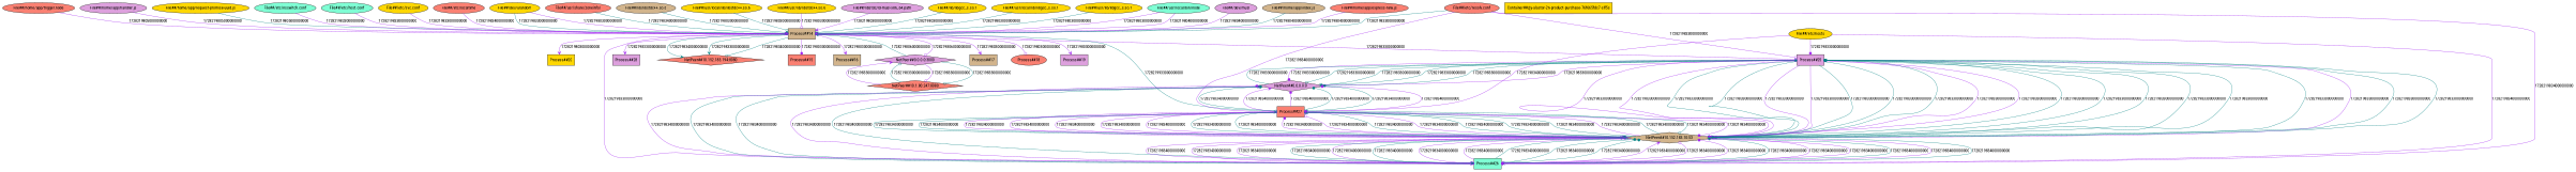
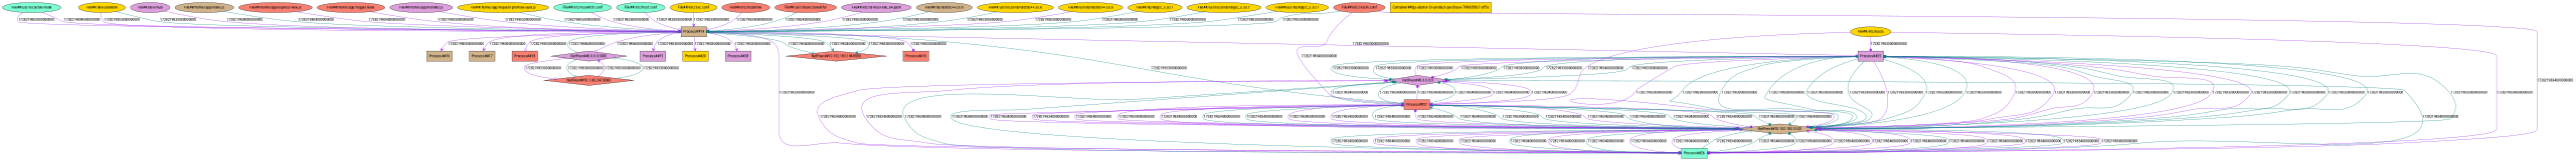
  digraph {
    fontname="Roboto Condensed"
    node [fillcolor=gold fontname="Roboto Condensed" shape=ellipse style=filled]
    edge [arrowhead=dot color=purple fontname="Roboto Condensed"]
-   "File##/etc/ld-musl-x86_64.path" [fillcolor=plum label="File##/libstdc/ld-musl-x86_64.path"]
+   "File##/etc/ld-musl-x86_64.path" [fillcolor=plum]
    "Process##14" [fillcolor=tan shape=box]
    "Process##15" [fillcolor=salmon shape=box]
    "Process##16" [fillcolor=tan shape=box]
    "Process##17" [fillcolor=tan shape=box]
-   "Process##18" [fillcolor=salmon]
+   "Process##18" [fillcolor=salmon shape=box]
    "Process##19" [fillcolor=plum shape=box]
    "Process##20" [shape=box]
    "NetPeer##0.0.0.0:3000" [fillcolor=plum shape=diamond]
    "Process##25" [fillcolor=plum shape=box]
    "Process##26" [fillcolor=aquamarine shape=box]
    "Process##27" [fillcolor=salmon shape=box]
    "Process##28" [fillcolor=plum shape=box]
    "NetPeer##10.152.183.194:8080" [fillcolor=salmon shape=diamond]
    "NetPeer##10.1.80.247:8080" [fillcolor=salmon shape=diamond]
    "NetPeer##0.0.0.0:0" [fillcolor=plum shape=diamond]
    "NetPeer##10.152.183.10:53" [fillcolor=tan shape=diamond]
    "File##/lib/libstdc++.so.6" [fillcolor=tan]
    "File##/usr/local/lib/libstdc++.so.6"
    "File##/usr/lib/libstdc++.so.6"
    "File##/lib/libgcc_s.so.1"
    "File##/usr/local/lib/libgcc_s.so.1"
    "File##/usr/lib/libgcc_s.so.1"
    "File##/usr/local/bin/node" [fillcolor=aquamarine]
    "File##/dev/urandom"
    n26 [fillcolor=plum label="File##/dev/musl"]
    "File##/home/app/index.js" [fillcolor=tan]
    "File##/home/app/express-new.js" [fillcolor=salmon]
    "File##/home/app/trigger.node" [fillcolor=salmon]
    "File##/home/app/handler.js" [fillcolor=plum]
    "File##/home/app/request-promise-uuid.js"
    "File##/etc/resolv.conf" [fillcolor=salmon]
    "File##/etc/nsswitch.conf" [fillcolor=aquamarine]
    "File##/etc/host.conf" [fillcolor=aquamarine]
    "File##/etc/svc.conf"
    "File##/etc/localtime" [fillcolor=salmon]
    "File##/usr/share/zoneinfo/" [fillcolor=salmon]
    "File##/etc/hosts"
    "Container##zjy-alastor-2n-product-purchase-76f665fdc7-slf5s" [shape=box]
    "File##/etc/ld-musl-x86_64.path" -> "Process##14" [arrowhead=vee label=1728219803000000000]
    "Process##14" -> "Process##15" [label=1728219803000000000]
    "Process##14" -> "Process##16" [arrowhead=vee label=1728219803000000000]
    "Process##14" -> "Process##17" [arrowhead=vee label=1728219803000000000]
    "Process##14" -> "Process##18" [arrowhead=odot label=1728219803000000000]
    "Process##14" -> "Process##19" [arrowhead=vee label=1728219803000000000]
    "Process##14" -> "Process##20" [arrowhead=vee label=1728219803000000000]
    "Process##14" -> "NetPeer##0.0.0.0:3000" [arrowhead=odot label=1728219806000000000]
    "Process##14" -> "Process##25" [arrowhead=odot label=1728219833000000000]
    "Process##14" -> "Process##26" [label=1728219833000000000]
    "Process##14" -> "Process##27" [arrowhead=odot color=teal label=1728219933000000000]
    "Process##14" -> "Process##28" [arrowhead=vee label=1728219833000000000]
    "Process##14" -> "NetPeer##10.152.183.194:8080" [arrowhead=vee color=teal label=1728219833000000000]
    "Process##14" -> "NetPeer##10.152.183.194:8080" [arrowhead=odot color=teal label=1728219834000000000]
    "Process##14" -> "NetPeer##10.152.183.194:8080" [arrowhead=vee color=teal label=1728219834000000000]
    "NetPeer##0.0.0.0:3000" -> "Process##14" [arrowhead=vee color=teal label=1728219806000000000]
    "NetPeer##0.0.0.0:3000" -> "NetPeer##10.1.80.247:8080" [arrowhead=odot label=1728219833000000000]
    "NetPeer##0.0.0.0:3000" -> "NetPeer##10.1.80.247:8080" [arrowhead=odot color=teal label=1728219833000000000]
    "Process##25" -> "NetPeer##0.0.0.0:0" [label=1728219833000000000]
    "Process##25" -> "NetPeer##0.0.0.0:0" [arrowhead=odot color=teal label=1728219833000000000]
    "Process##25" -> "NetPeer##0.0.0.0:0" [color=teal label=1728219833000000000]
    "Process##25" -> "NetPeer##0.0.0.0:0" [arrowhead=odot color=teal label=1728219833000000000]
    "Process##25" -> "NetPeer##0.0.0.0:0" [color=teal label=1728219833000000000]
    "Process##25" -> "NetPeer##10.152.183.10:53" [color=teal label=1728219833000000000]
    "Process##25" -> "NetPeer##10.152.183.10:53" [arrowhead=odot label=1728219833000000000]
    "Process##25" -> "NetPeer##10.152.183.10:53" [arrowhead=vee color=teal label=1728219833000000000]
    "Process##25" -> "NetPeer##10.152.183.10:53" [label=1728219833000000000]
    "Process##25" -> "NetPeer##10.152.183.10:53" [label=1728219833000000000]
    "Process##25" -> "NetPeer##10.152.183.10:53" [label=1728219833000000000]
    "Process##25" -> "NetPeer##10.152.183.10:53" [color=teal label=1728219833000000000]
    "Process##25" -> "NetPeer##10.152.183.10:53" [arrowhead=vee color=teal label=1728219833000000000]
    "Process##25" -> "NetPeer##10.152.183.10:53" [arrowhead=odot color=teal label=1728219833000000000]
    "Process##25" -> "NetPeer##10.152.183.10:53" [label=1728219833000000000]
    "Process##26" -> "NetPeer##0.0.0.0:0" [arrowhead=vee color=teal label=1728219834000000000]
    "Process##26" -> "NetPeer##0.0.0.0:0" [arrowhead=odot color=teal label=1728219834000000000]
    "Process##26" -> "NetPeer##0.0.0.0:0" [arrowhead=odot color=teal label=1728219834000000000]
    "Process##26" -> "NetPeer##0.0.0.0:0" [label=1728219834000000000]
    "Process##26" -> "NetPeer##0.0.0.0:0" [arrowhead=vee label=1728219834000000000]
    "Process##26" -> "NetPeer##10.152.183.10:53" [arrowhead=vee color=teal label=1728219834000000000]
    "Process##26" -> "NetPeer##10.152.183.10:53" [arrowhead=vee label=1728219834000000000]
    "Process##26" -> "NetPeer##10.152.183.10:53" [arrowhead=odot label=1728219834000000000]
    "Process##26" -> "NetPeer##10.152.183.10:53" [arrowhead=odot color=teal label=1728219834000000000]
    "Process##26" -> "NetPeer##10.152.183.10:53" [color=teal label=1728219834000000000]
    "Process##26" -> "NetPeer##10.152.183.10:53" [color=teal label=1728219834000000000]
    "Process##26" -> "NetPeer##10.152.183.10:53" [arrowhead=vee label=1728219834000000000]
    "Process##26" -> "NetPeer##10.152.183.10:53" [arrowhead=odot label=1728219834000000000]
    "Process##26" -> "NetPeer##10.152.183.10:53" [label=1728219834000000000]
    "Process##26" -> "NetPeer##10.152.183.10:53" [color=teal label=1728219834000000000]
    "Process##27" -> "NetPeer##0.0.0.0:0" [label=1728219834000000000]
    "Process##27" -> "NetPeer##0.0.0.0:0" [color=teal label=1728219834000000000]
    "Process##27" -> "NetPeer##0.0.0.0:0" [arrowhead=vee label=1728219834000000000]
    "Process##27" -> "NetPeer##0.0.0.0:0" [label=1728219834000000000]
    "Process##27" -> "NetPeer##0.0.0.0:0" [color=teal label=1728219834000000000]
    "Process##27" -> "NetPeer##10.152.183.10:53" [arrowhead=odot color=teal label=1728219834000000000]
    "Process##27" -> "NetPeer##10.152.183.10:53" [label=1728219834000000000]
    "Process##27" -> "NetPeer##10.152.183.10:53" [color=teal label=1728219834000000000]
    "Process##27" -> "NetPeer##10.152.183.10:53" [arrowhead=vee color=teal label=1728219834000000000]
    "Process##27" -> "NetPeer##10.152.183.10:53" [label=1728219834000000000]
    "Process##27" -> "NetPeer##10.152.183.10:53" [arrowhead=vee label=1728219834000000000]
    "Process##27" -> "NetPeer##10.152.183.10:53" [arrowhead=odot label=1728219834000000000]
    "Process##27" -> "NetPeer##10.152.183.10:53" [label=1728219834000000000]
    "Process##27" -> "NetPeer##10.152.183.10:53" [arrowhead=vee label=1728219834000000000]
    "Process##27" -> "NetPeer##10.152.183.10:53" [color=teal label=1728219834000000000]
    "NetPeer##10.1.80.247:8080" -> "NetPeer##0.0.0.0:3000" [arrowhead=vee label=1728219833000000000]
    "NetPeer##10.1.80.247:8080" -> "NetPeer##0.0.0.0:3000" [arrowhead=odot color=teal label=1728219833000000000]
    "NetPeer##0.0.0.0:0" -> "Process##25" [color=teal label=1728219833000000000]
    "NetPeer##0.0.0.0:0" -> "Process##25" [arrowhead=odot label=1728219833000000000]
    "NetPeer##0.0.0.0:0" -> "Process##27" [arrowhead=vee color=teal label=1728219834000000000]
    "NetPeer##10.152.183.10:53" -> "Process##25" [arrowhead=vee color=teal label=1728219833000000000]
    "NetPeer##10.152.183.10:53" -> "Process##25" [color=teal label=1728219833000000000]
    "NetPeer##10.152.183.10:53" -> "Process##25" [arrowhead=odot label=1728219833000000000]
    "NetPeer##10.152.183.10:53" -> "Process##25" [arrowhead=odot label=1728219833000000000]
    "NetPeer##10.152.183.10:53" -> "Process##25" [arrowhead=odot color=teal label=1728219833000000000]
    "NetPeer##10.152.183.10:53" -> "Process##25" [color=teal label=1728219833000000000]
    "NetPeer##10.152.183.10:53" -> "Process##25" [color=teal label=1728219833000000000]
    "NetPeer##10.152.183.10:53" -> "Process##25" [color=teal label=1728219833000000000]
    "NetPeer##10.152.183.10:53" -> "Process##25" [arrowhead=odot color=teal label=1728219833000000000]
    "NetPeer##10.152.183.10:53" -> "Process##25" [arrowhead=odot color=teal label=1728219833000000000]
    "NetPeer##10.152.183.10:53" -> "Process##26" [arrowhead=vee label=1728219834000000000]
    "NetPeer##10.152.183.10:53" -> "Process##26" [label=1728219834000000000]
    "NetPeer##10.152.183.10:53" -> "Process##26" [arrowhead=vee label=1728219834000000000]
    "NetPeer##10.152.183.10:53" -> "Process##26" [arrowhead=vee color=teal label=1728219834000000000]
    "NetPeer##10.152.183.10:53" -> "Process##26" [arrowhead=odot label=1728219834000000000]
    "NetPeer##10.152.183.10:53" -> "Process##26" [arrowhead=odot color=teal label=1728219834000000000]
    "NetPeer##10.152.183.10:53" -> "Process##26" [arrowhead=vee label=1728219834000000000]
    "NetPeer##10.152.183.10:53" -> "Process##26" [arrowhead=vee label=1728219834000000000]
    "NetPeer##10.152.183.10:53" -> "Process##26" [label=1728219834000000000]
    "NetPeer##10.152.183.10:53" -> "Process##26" [arrowhead=vee color=teal label=1728219834000000000]
    "NetPeer##10.152.183.10:53" -> "Process##27" [arrowhead=vee color=teal label=1728219834000000000]
    "NetPeer##10.152.183.10:53" -> "Process##27" [label=1728219834000000000]
    "NetPeer##10.152.183.10:53" -> "Process##27" [arrowhead=odot label=1728219834000000000]
    "NetPeer##10.152.183.10:53" -> "Process##27" [arrowhead=odot color=teal label=1728219834000000000]
    "NetPeer##10.152.183.10:53" -> "Process##27" [label=1728219834000000000]
    "NetPeer##10.152.183.10:53" -> "Process##27" [arrowhead=vee color=teal label=1728219834000000000]
    "NetPeer##10.152.183.10:53" -> "Process##27" [arrowhead=vee color=teal label=1728219834000000000]
    "NetPeer##10.152.183.10:53" -> "Process##27" [color=teal label=1728219834000000000]
    "NetPeer##10.152.183.10:53" -> "Process##27" [arrowhead=vee label=1728219834000000000]
    "NetPeer##10.152.183.10:53" -> "Process##27" [arrowhead=vee color=teal label=1728219834000000000]
    "File##/lib/libstdc++.so.6" -> "Process##14" [color=teal label=1728219803000000000]
    "File##/usr/local/lib/libstdc++.so.6" -> "Process##14" [arrowhead=odot color=teal label=1728219803000000000]
    "File##/usr/lib/libstdc++.so.6" -> "Process##14" [arrowhead=odot label=1728219803000000000]
    "File##/lib/libgcc_s.so.1" -> "Process##14" [arrowhead=odot color=teal label=1728219803000000000]
    "File##/usr/local/lib/libgcc_s.so.1" -> "Process##14" [color=teal label=1728219803000000000]
    "File##/usr/lib/libgcc_s.so.1" -> "Process##14" [arrowhead=odot color=teal label=1728219803000000000]
    "File##/usr/local/bin/node" -> "Process##14" [label=1728219803000000000]
    "File##/usr/local/bin/node" -> "Process##14" [arrowhead=odot label=1728219804000000000]
    "File##/dev/urandom" -> "Process##14" [arrowhead=odot label=1728219803000000000]
    "File##/dev/urandom" -> "Process##14" [color=teal label=1728219833000000000]
    n26 -> "Process##14" [label=1728219804000000000]
    "File##/home/app/index.js" -> "Process##14" [arrowhead=vee color=teal label=1728219804000000000]
    "File##/home/app/express-new.js" -> "Process##14" [label=1728219804000000000]
    "File##/home/app/trigger.node" -> "Process##14" [label=1728219805000000000]
    "File##/home/app/handler.js" -> "Process##14" [label=1728219805000000000]
    "File##/home/app/request-promise-uuid.js" -> "Process##14" [color=teal label=1728219805000000000]
    "File##/etc/resolv.conf" -> "Process##14" [arrowhead=odot color=teal label=1728219833000000000]
-   "File##/etc/resolv.conf" -> "Process##25" [arrowhead=odot label=1728219833000000000]
    "File##/etc/resolv.conf" -> "Process##26" [label=1728219834000000000]
    "File##/etc/resolv.conf" -> "Process##27" [arrowhead=odot label=1728219834000000000]
    "File##/etc/nsswitch.conf" -> "Process##14" [arrowhead=vee label=1728219833000000000]
    "File##/etc/host.conf" -> "Process##14" [arrowhead=odot label=1728219833000000000]
    "File##/etc/svc.conf" -> "Process##14" [arrowhead=vee label=1728219833000000000]
    "File##/etc/localtime" -> "Process##14" [arrowhead=odot label=1728219834000000000]
    "File##/usr/share/zoneinfo/" -> "Process##14" [arrowhead=odot color=teal label=1728219834000000000]
    "File##/etc/hosts" -> "Process##25" [label=1728219833000000000]
    "File##/etc/hosts" -> "Process##26" [arrowhead=odot label=1728219834000000000]
    "File##/etc/hosts" -> "Process##27" [label=1728219834000000000]
  }
